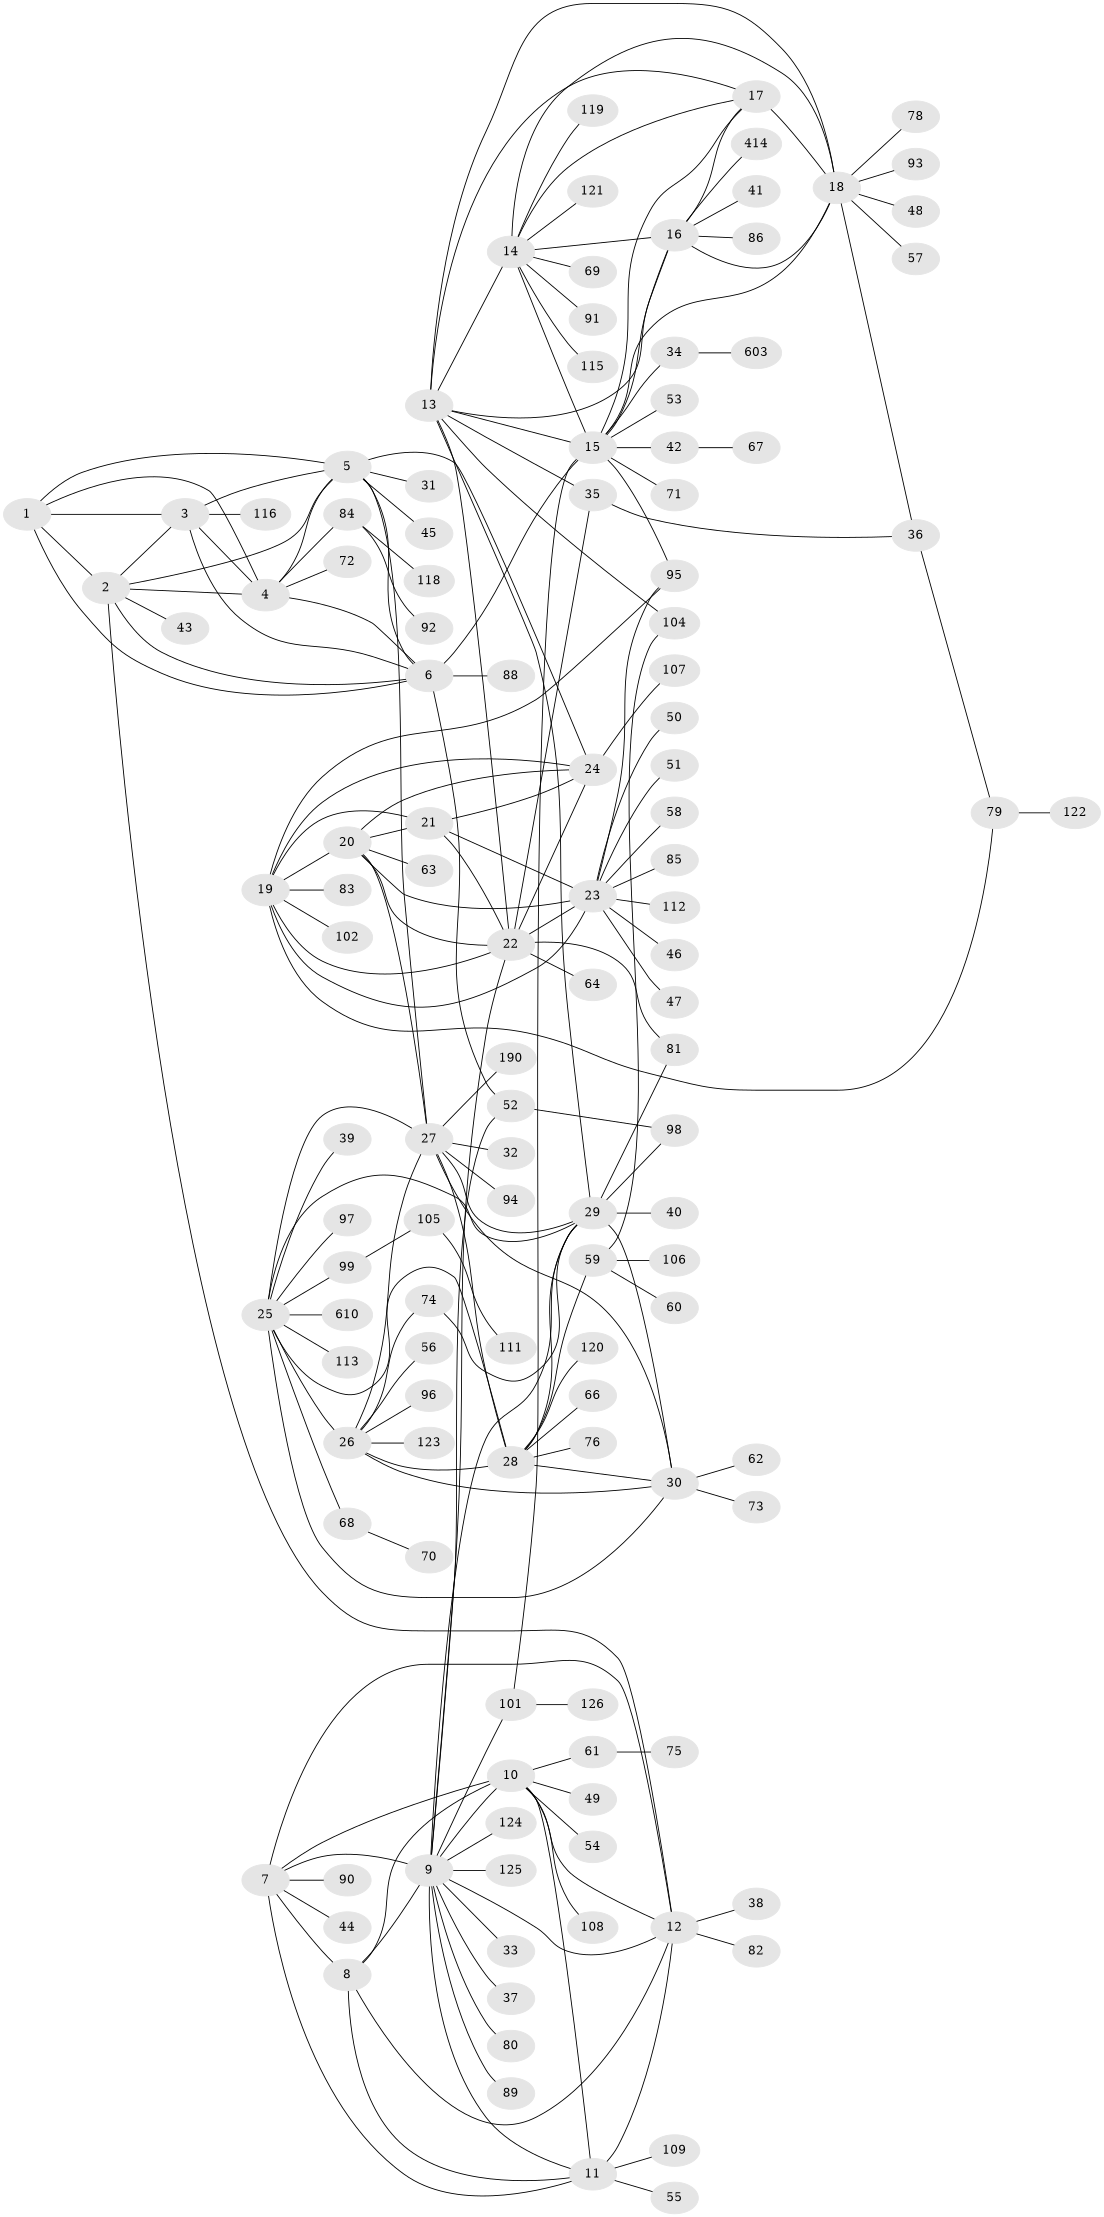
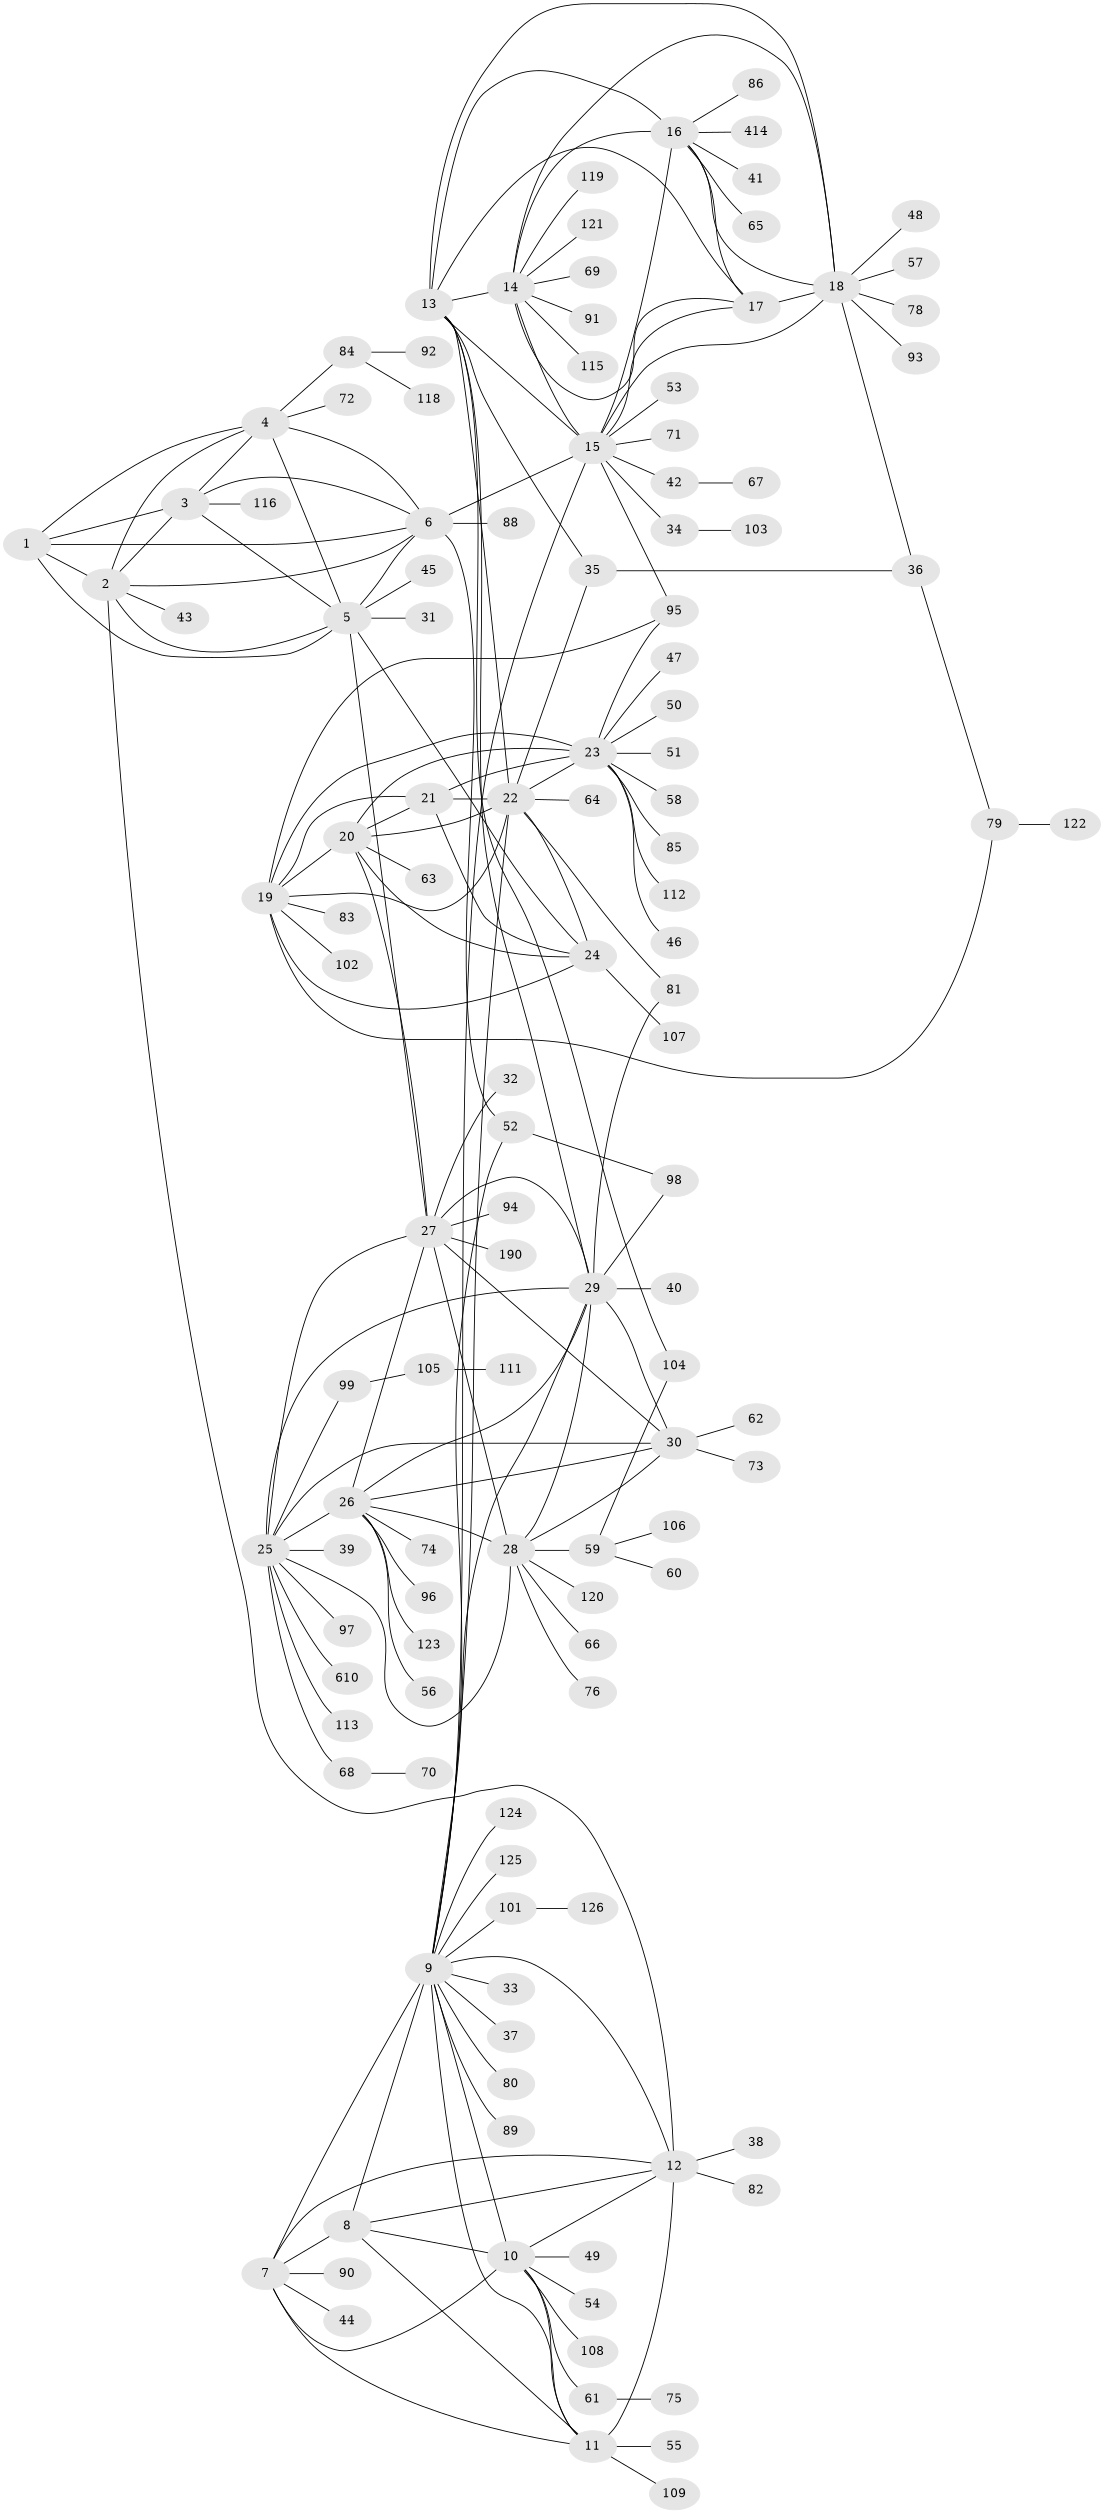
  graph {
    rankdir=LR
    node [color=gray90 style=filled]
    1
    2
    3
    4
    5
    6
    12
    43
    116
    72
    84
    24
    27
    31
    45
    15
    52
    88
    38
    82
    92
    118
    107
    29
    28
    30
    32
    94
    n29 [label=190]
    16
    17
    18
    34
    42
    53
    71
    95
    98
    7
    8
    9
    10
    11
    44
    90
    22
    33
    37
    80
    89
    101
    124
    125
    49
    54
    61
    108
    55
    109
    35
    23
    64
    81
    40
    126
    75
    13
    14
    104
    69
    91
    115
    119
    121
    41
+   65
    86
    n78 [label=414]
    36
    48
    57
    78
    93
-   103 [label=603]
+   103
    67
    79
    19
    20
    21
    83
    102
    63
    46
    47
    50
    51
    58
    85
    112
    122
    25
    26
    39
    68
    97
    99
    n107 [label=610]
    113
    56
    74
    96
    123
    59
    66
    76
    120
    62
    73
    70
    105
    60
    106
    111
    1 -- 2
    1 -- 3
    1 -- 4
    1 -- 5
    1 -- 6
    2 -- 3
    2 -- 4
    2 -- 5
    2 -- 6
    2 -- 12
    2 -- 43
    3 -- 4
    3 -- 5
    3 -- 6
    3 -- 116
    4 -- 5
    4 -- 6
    4 -- 72
    4 -- 84
    5 -- 6
    5 -- 24
    5 -- 27
    5 -- 31
    5 -- 45
    6 -- 15
    6 -- 52
    6 -- 88
    12 -- 38
    12 -- 82
    84 -- 92
    84 -- 118
    24 -- 107
    27 -- 29
    27 -- 28
    27 -- 30
    27 -- 32
    27 -- 94
    27 -- n29
    15 -- 16
    15 -- 17
    15 -- 18
    15 -- 34
    15 -- 42
    15 -- 53
    15 -- 71
    15 -- 95
    52 -- 98
    29 -- 30
    29 -- 98
    29 -- 81
    29 -- 40
    28 -- 29
    28 -- 30
    28 -- 59
    28 -- 66
    28 -- 76
    28 -- 120
    30 -- 62
    30 -- 73
    16 -- 17
    16 -- 18
    16 -- 41
+   16 -- 65
    16 -- 86
    16 -- n78
    17 -- 18
    18 -- 36
    18 -- 48
    18 -- 57
    18 -- 78
    18 -- 93
    34 -- 103
    42 -- 67
    7 -- 12
    7 -- 8
    7 -- 9
    7 -- 10
    7 -- 11
    7 -- 44
    7 -- 90
    8 -- 12
    8 -- 9
    8 -- 10
    8 -- 11
    9 -- 12
-   101 -- 15
+   9 -- 15
    9 -- 52
    9 -- 29
    9 -- 10
    9 -- 11
    9 -- 22
    9 -- 33
    9 -- 37
    9 -- 80
    9 -- 89
    9 -- 101
    9 -- 124
    9 -- 125
    10 -- 12
    10 -- 11
    10 -- 49
    10 -- 54
    10 -- 61
    10 -- 108
    11 -- 12
    11 -- 55
    11 -- 109
    22 -- 24
    22 -- 35
    22 -- 23
    22 -- 64
    22 -- 81
    101 -- 126
    61 -- 75
    35 -- 36
    23 -- 95
    23 -- 46
    23 -- 47
    23 -- 50
    23 -- 51
    23 -- 58
    23 -- 85
    23 -- 112
    13 -- 15
    13 -- 29
    13 -- 16
    13 -- 17
    13 -- 18
    13 -- 22
    13 -- 35
    13 -- 14
    13 -- 104
    14 -- 15
    14 -- 16
    14 -- 17
    14 -- 18
    14 -- 69
    14 -- 91
    14 -- 115
    14 -- 119
    14 -- 121
    36 -- 79
    79 -- 122
    19 -- 24
    19 -- 95
    19 -- 22
    19 -- 23
    19 -- 79
    19 -- 20
    19 -- 21
    19 -- 83
    19 -- 102
    20 -- 24
    20 -- 27
    20 -- 22
    20 -- 23
    20 -- 21
    20 -- 63
    21 -- 24
    21 -- 22
    21 -- 23
    25 -- 27
    25 -- 29
    25 -- 28
    25 -- 30
    25 -- 26
    25 -- 39
    25 -- 68
    25 -- 97
    25 -- 99
    25 -- n107
    25 -- 113
    26 -- 27
-   74 -- 29
+   26 -- 29
    26 -- 28
    26 -- 30
    26 -- 56
    26 -- 74
    26 -- 96
    26 -- 123
    68 -- 70
    99 -- 105
    59 -- 104
    59 -- 60
    59 -- 106
    105 -- 111
  }
